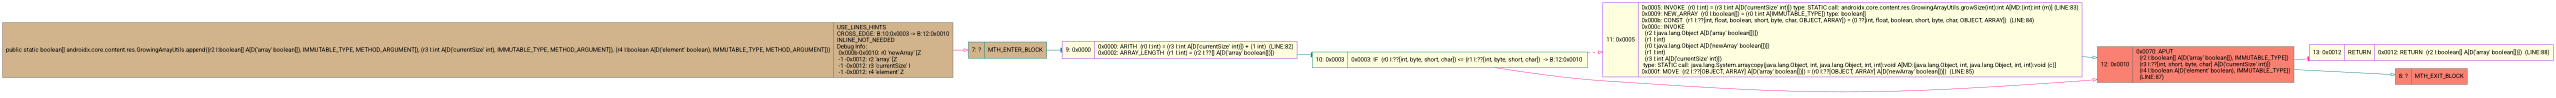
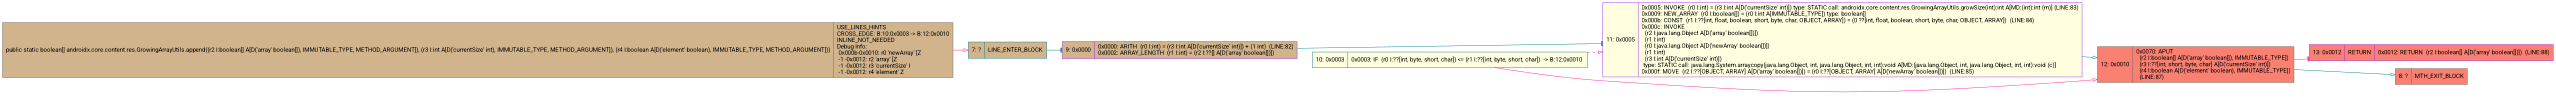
  digraph {
    fontname=Roboto
    rankdir=LR
    node [color=purple fillcolor=tan fontname=Roboto shape=record style=filled]
    edge [arrowhead=onormal color=teal fontname=Roboto]
-   n1 [color=teal label="{7\:\ ?|MTH_ENTER_BLOCK\l}"]
-   n2 [fillcolor=lightyellow label="{9\:\ 0x0000|0x0000: ARITH  (r0 I:int) = (r3 I:int A[D('currentSize' int)]) + (1 int)  (LINE:82)\l0x0002: ARRAY_LENGTH  (r1 I:int) = (r2 I:??[] A[D('array' boolean[])]) \l}"]
+   n1 [color=teal label="{7\:\ ?|LINE_ENTER_BLOCK\l}"]
+   n2 [label="{9\:\ 0x0000|0x0000: ARITH  (r0 I:int) = (r3 I:int A[D('currentSize' int)]) + (1 int)  (LINE:82)\l0x0002: ARRAY_LENGTH  (r1 I:int) = (r2 I:??[] A[D('array' boolean[])]) \l}"]
    n3 [color=teal fillcolor=lightyellow label="{10\:\ 0x0003|0x0003: IF  (r0 I:??[int, byte, short, char]) \<= (r1 I:??[int, byte, short, char])  \-\> B:12:0x0010 \l}"]
    n4 [fillcolor=lightyellow label="{11\:\ 0x0005|0x0005: INVOKE  (r0 I:int) = (r3 I:int A[D('currentSize' int)]) type: STATIC call: androidx.core.content.res.GrowingArrayUtils.growSize(int):int A[MD:(int):int (m)] (LINE:83)\l0x0009: NEW_ARRAY  (r0 I:boolean[]) = (r0 I:int A[IMMUTABLE_TYPE]) type: boolean[] \l0x000b: CONST  (r1 I:??[int, float, boolean, short, byte, char, OBJECT, ARRAY]) = (0 ??[int, float, boolean, short, byte, char, OBJECT, ARRAY])  (LINE:84)\l0x000c: INVOKE  \l  (r2 I:java.lang.Object A[D('array' boolean[])])\l  (r1 I:int)\l  (r0 I:java.lang.Object A[D('newArray' boolean[])])\l  (r1 I:int)\l  (r3 I:int A[D('currentSize' int)])\l type: STATIC call: java.lang.System.arraycopy(java.lang.Object, int, java.lang.Object, int, int):void A[MD:(java.lang.Object, int, java.lang.Object, int, int):void (c)]\l0x000f: MOVE  (r2 I:??[OBJECT, ARRAY] A[D('array' boolean[])]) = (r0 I:??[OBJECT, ARRAY] A[D('newArray' boolean[])])  (LINE:85)\l}"]
    n5 [color=gray40 fillcolor=salmon label="{12\:\ 0x0010|0x0070: APUT  \l  (r2 I:boolean[] A[D('array' boolean[]), IMMUTABLE_TYPE])\l  (r3 I:??[int, short, byte, char] A[D('currentSize' int)])\l  (r4 I:boolean A[D('element' boolean), IMMUTABLE_TYPE])\l  (LINE:87)\l}"]
-   n6 [fillcolor=lightyellow label="{13\:\ 0x0012|RETURN\l|0x0012: RETURN  (r2 I:boolean[] A[D('array' boolean[])])  (LINE:88)\l}"]
+   n6 [fillcolor=salmon label="{13\:\ 0x0012|RETURN\l|0x0012: RETURN  (r2 I:boolean[] A[D('array' boolean[])])  (LINE:88)\l}"]
    n7 [color=gray40 fillcolor=salmon label="{8\:\ ?|MTH_EXIT_BLOCK\l}"]
    n8 [color=gray40 label="{public static boolean[] androidx.core.content.res.GrowingArrayUtils.append((r2 I:boolean[] A[D('array' boolean[]), IMMUTABLE_TYPE, METHOD_ARGUMENT]), (r3 I:int A[D('currentSize' int), IMMUTABLE_TYPE, METHOD_ARGUMENT]), (r4 I:boolean A[D('element' boolean), IMMUTABLE_TYPE, METHOD_ARGUMENT]))  | USE_LINES_HINTS\lCROSS_EDGE: B:10:0x0003 \-\> B:12:0x0010\lINLINE_NOT_NEEDED\lDebug Info:\l  0x000b\-0x0010: r0 'newArray' [Z\l  \-1 \-0x0012: r2 'array' [Z\l  \-1 \-0x0012: r3 'currentSize' I\l  \-1 \-0x0012: r4 'element' Z\l}"]
    n1 -> n2 [arrowhead=tee]
-   n2 -> n3 [arrowhead=tee]
+   n2 -> n4 [arrowhead=tee]
    n3 -> n4 [color=deeppink style=dashed]
    n3 -> n5 [color=deeppink]
    n4 -> n5
    n5 -> n6 [arrowhead=tee color=deeppink]
    n5 -> n7
    n8 -> n1 [color=deeppink]
  }
